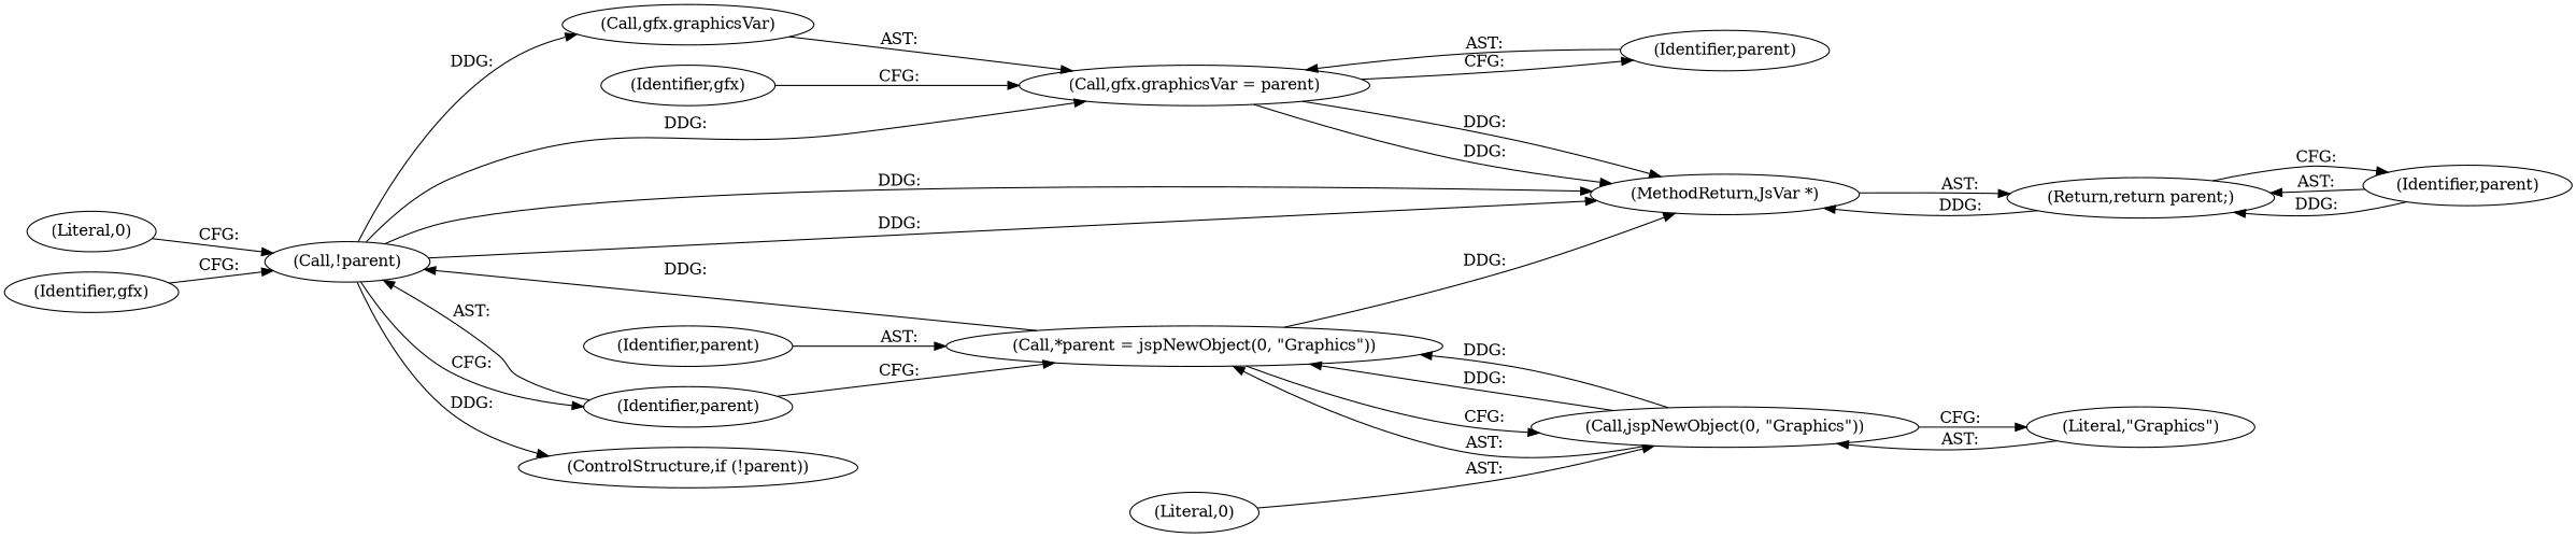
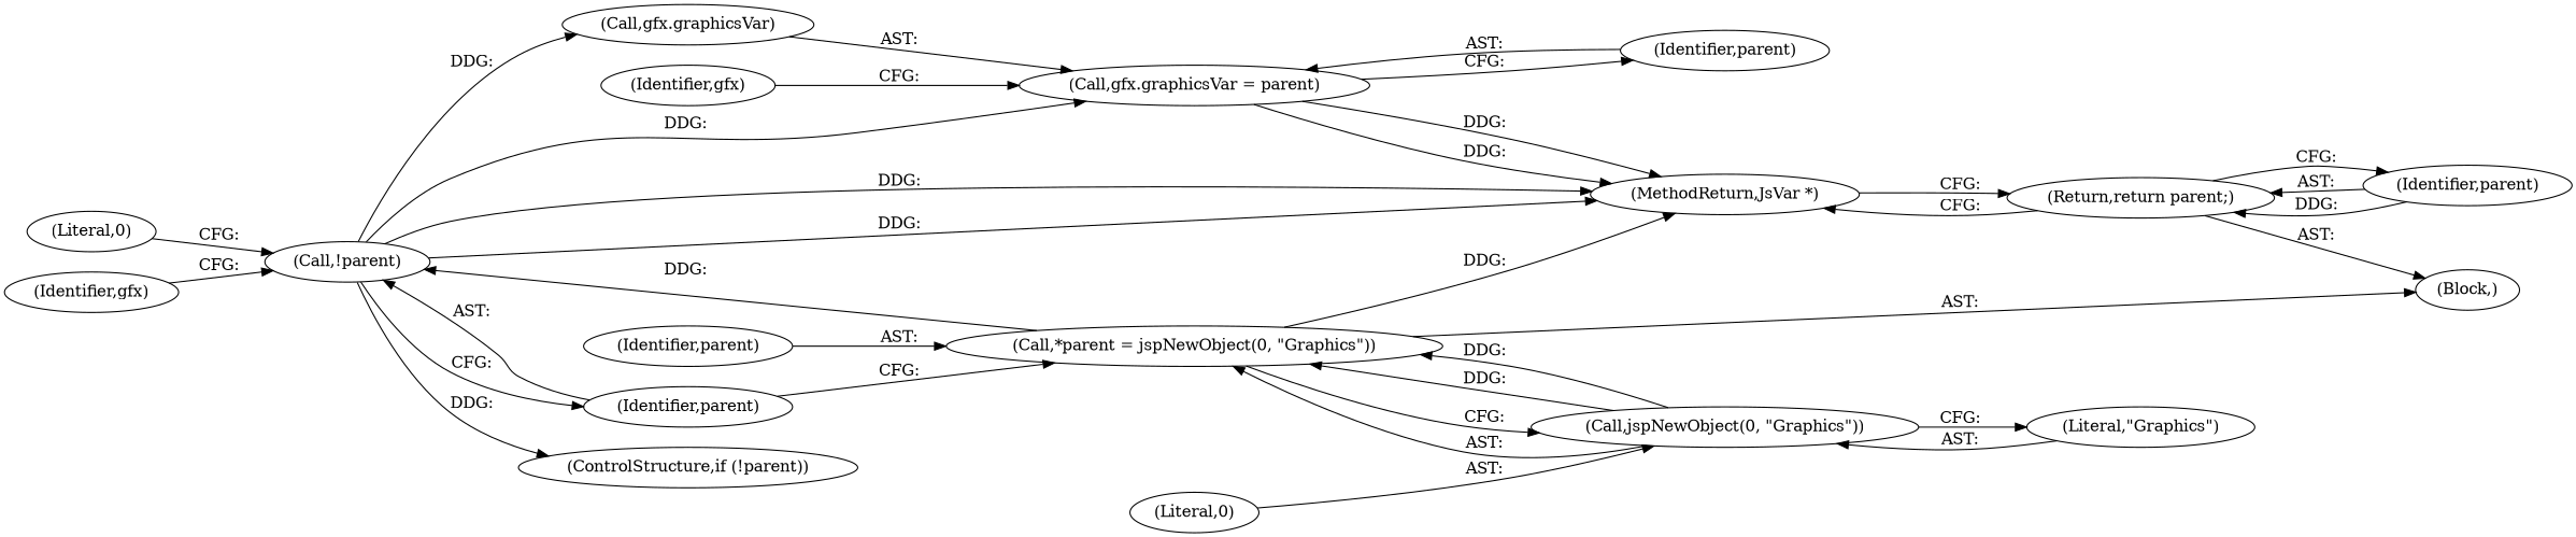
  digraph {
    rankdir=LR
    n1 [label="(Call,!parent)"]
    n2 [label="(Call,gfx.graphicsVar = parent)"]
    n3 [label="(ControlStructure,if (!parent))"]
    n4 [label="(MethodReturn,JsVar *)"]
    n5 [label="(Identifier,parent)"]
    n6 [label="(Call,gfx.graphicsVar)"]
    n7 [label="(Identifier,parent)"]
    n8 [label="(Return,return parent;)"]
+   n9 [label="(Block,)"]
    n10 [label="(Identifier,parent)"]
    n11 [label="(Call,*parent = jspNewObject(0, \"Graphics\"))"]
    n12 [label="(Call,jspNewObject(0, \"Graphics\"))"]
    n13 [label="(Literal,\"Graphics\")"]
    n14 [label="(Literal,0)"]
    n15 [label="(Identifier,gfx)"]
    n16 [label="(Identifier,gfx)"]
    n17 [label="(Identifier,parent)"]
    n18 [label="(Literal,0)"]
    n1 -> n2 [label="DDG: "]
    n1 -> n3 [label="DDG: "]
    n1 -> n4 [label="DDG: "]
    n1 -> n4 [label="DDG: "]
    n1 -> n5 [label="CFG: "]
    n1 -> n6 [label="DDG: "]
    n2 -> n4 [label="DDG: "]
    n2 -> n4 [label="DDG: "]
    n2 -> n7 [label="CFG: "]
-   n4 -> n8 [label="AST: "]
+   n4 -> n8 [label="CFG: "]
    n5 -> n1 [label="AST: "]
    n5 -> n11 [label="CFG: "]
    n6 -> n2 [label="AST: "]
    n7 -> n2 [label="AST: "]
-   n8 -> n4 [label="DDG: "]
+   n8 -> n4 [label="CFG: "]
+   n8 -> n9 [label="AST: "]
    n8 -> n10 [label="CFG: "]
    n10 -> n8 [label="AST: "]
    n10 -> n8 [label="DDG: "]
    n11 -> n1 [label="DDG: "]
    n11 -> n4 [label="DDG: "]
+   n11 -> n9 [label="AST: "]
    n11 -> n12 [label="CFG: "]
    n12 -> n11 [label="AST: "]
    n12 -> n11 [label="DDG: "]
    n12 -> n11 [label="DDG: "]
    n12 -> n13 [label="CFG: "]
    n13 -> n12 [label="AST: "]
    n14 -> n1 [label="CFG: "]
    n15 -> n1 [label="CFG: "]
    n16 -> n2 [label="CFG: "]
    n17 -> n11 [label="AST: "]
    n18 -> n12 [label="AST: "]
  }
